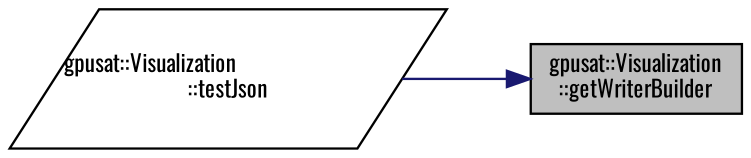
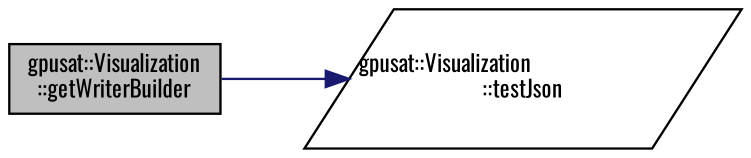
  digraph {
    rankdir=RL
    fontname=Oswald
    node [color=black fontname=Oswald fontsize=10 style=filled]
    n1 [fillcolor=grey75 fontcolor=black height=0.2 label="gpusat::Visualization\l::getWriterBuilder" shape=box width=0.4]
    n2 [fillcolor=white height=0.2 label="gpusat::Visualization\l::testJson" shape=parallelogram width=0.4]
-   n1 -> n2 [color=midnightblue dir=back fontname=Oswald fontsize=10 labelfontname=Helvetica labelfontsize=10 style=solid]
+   n2 -> n1 [color=midnightblue dir=back fontname=Oswald fontsize=10 labelfontname=Helvetica labelfontsize=10 style=solid]
  }
